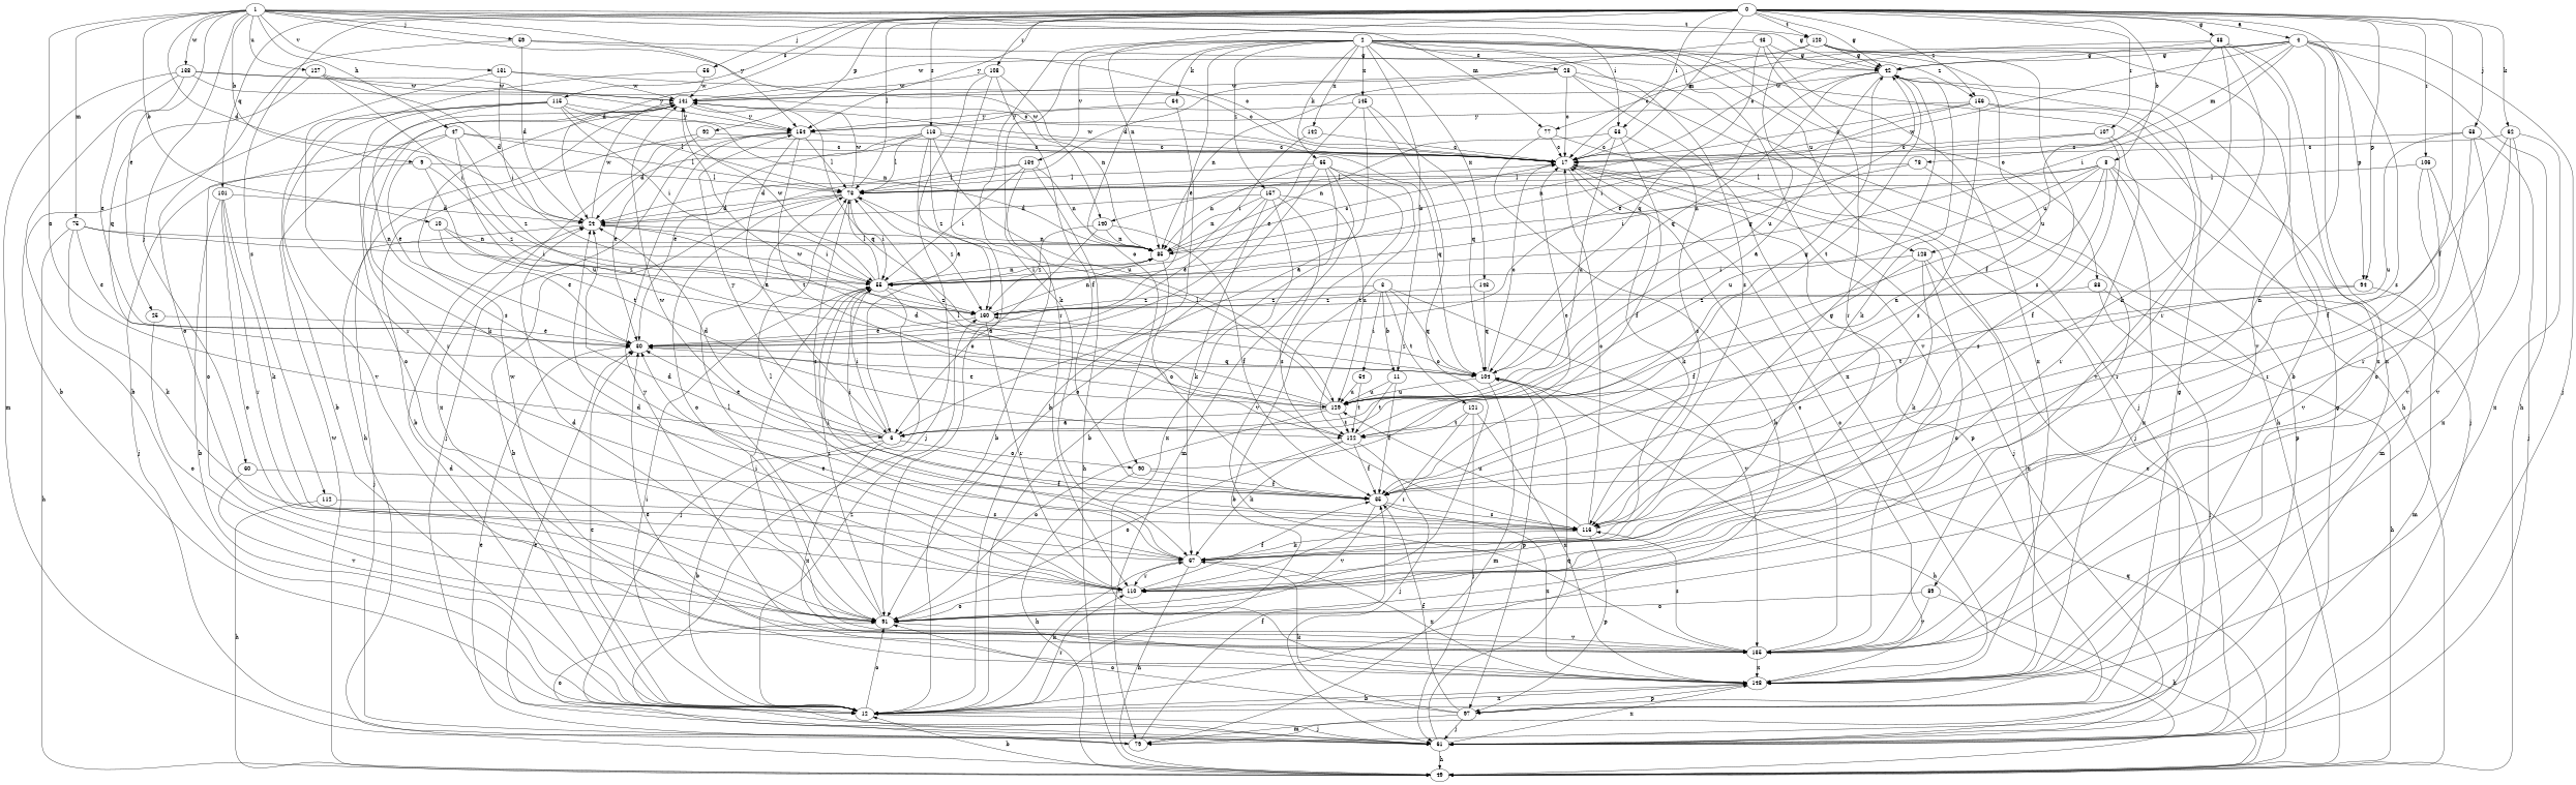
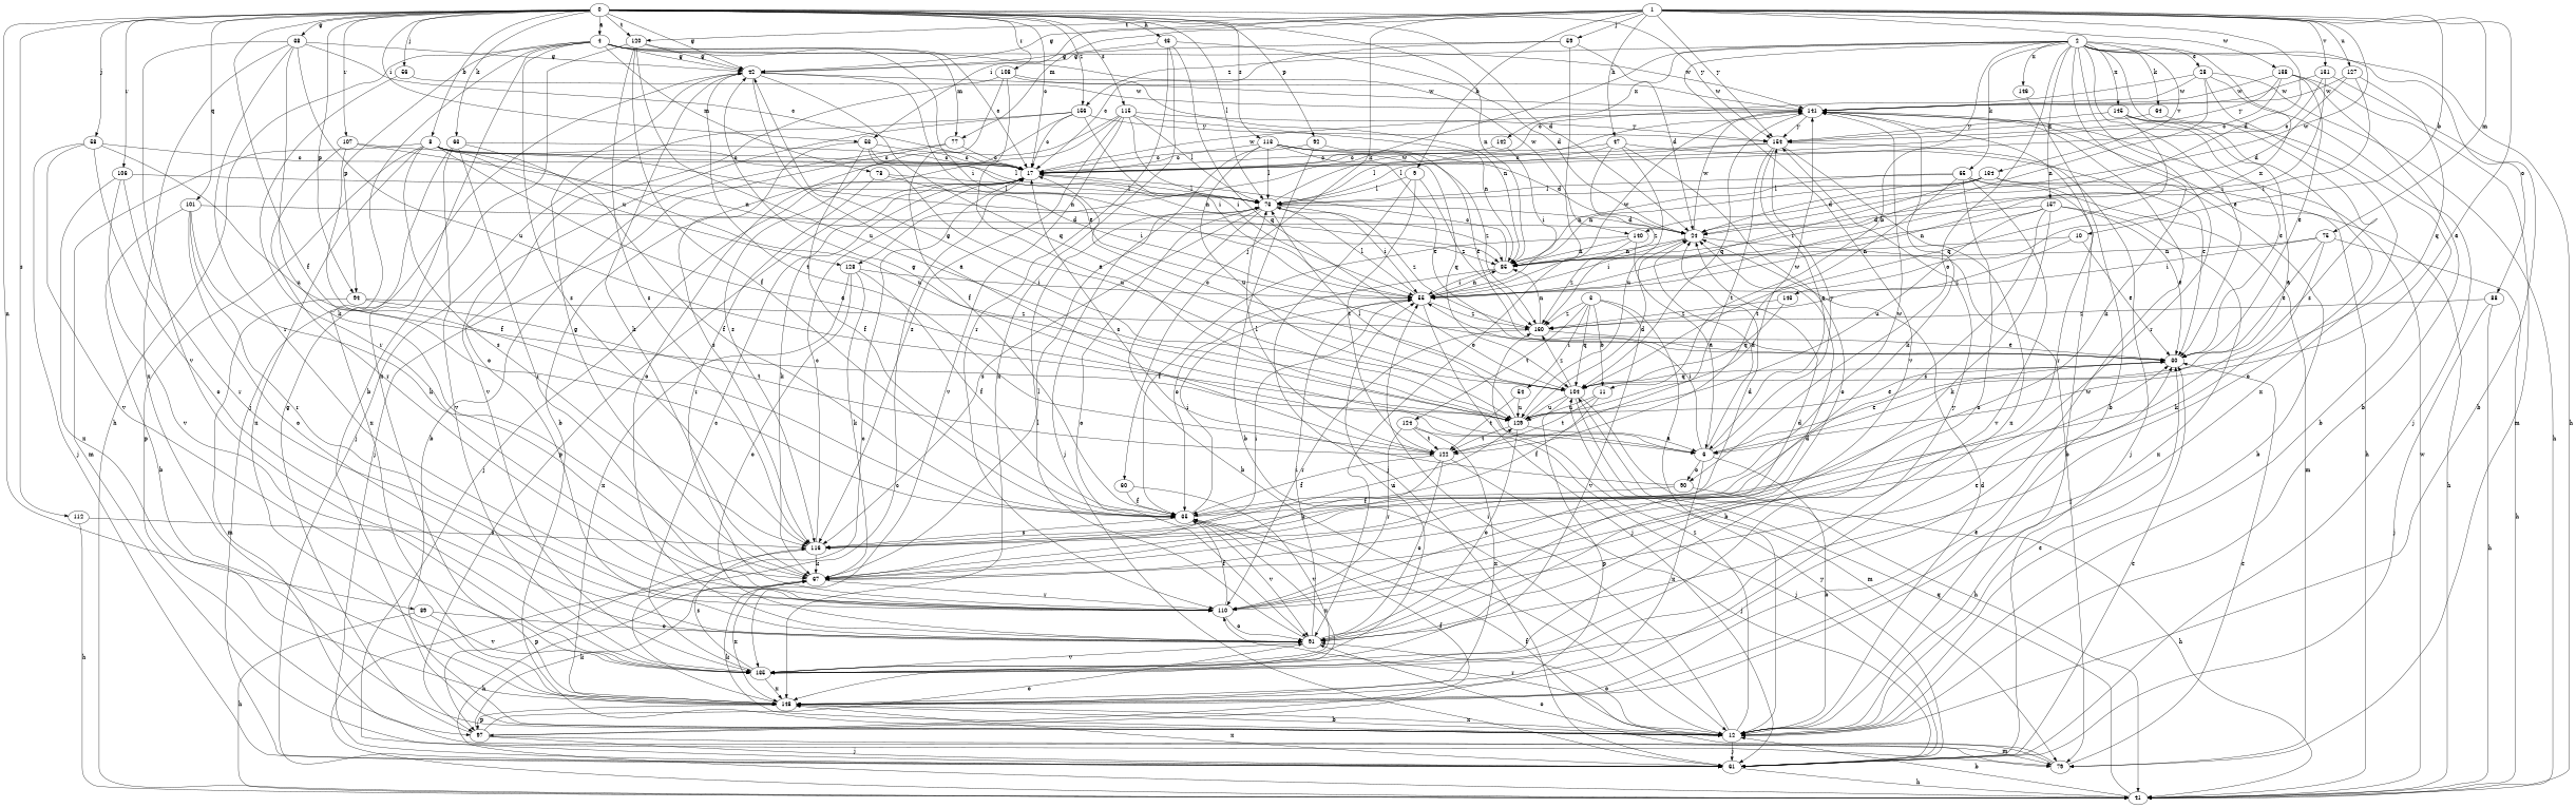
  strict digraph {
    0
    4
    8
    17
    24
    35
    38
    42
    43
    53
    56
    58
-   63 [label=62]
+   63
    73
    n15 [label=89]
    85
    92
    94
    101
    106
    107
    108
    112
    113
    115
    120
    154
    156
    77
    140
-   49
+   49 [label=41]
    116
    55
    61
    78
    141
    148
    6
    128
    79
    97
    129
    67
    91
    110
    135
    30
    104
    122
    12
    160
    1
    9
    10
-   25
    47
    59
    60
    75
    127
    131
    138
    90
    2
    11
    28
    64
    65
    88
    134
    142
    143
    145
+   146
    157
    3
    54
-   121
+   121 [label=124]
    0 -> 4 [label=a]
    0 -> 8 [label=b]
    0 -> 17 [label=c]
    0 -> 24 [label=d]
    0 -> 35 [label=f]
    0 -> 38 [label=g]
    0 -> 42 [label=g]
+   0 -> 43 [label=h]
    0 -> 53 [label=i]
    0 -> 56 [label=j]
    0 -> 58 [label=j]
    0 -> 63 [label=k]
    0 -> 73 [label=l]
    0 -> n15 [label=n]
    0 -> 85 [label=n]
    0 -> 92 [label=p]
    0 -> 94 [label=p]
    0 -> 101 [label=q]
    0 -> 106 [label=r]
    0 -> 107 [label=r]
    0 -> 108 [label=r]
    0 -> 112 [label=s]
    0 -> 113 [label=s]
    0 -> 115 [label=s]
    0 -> 120 [label=t]
    0 -> 154 [label=y]
    0 -> 156 [label=z]
    4 -> 42 [label=g]
    4 -> 94 [label=p]
    4 -> 77 [label=m]
    4 -> 140 [label=w]
    4 -> 49 [label=h]
    4 -> 116 [label=s]
    4 -> 55 [label=i]
    4 -> 61 [label=j]
    4 -> 78 [label=m]
    4 -> 141 [label=w]
    4 -> 148 [label=x]
+   8 -> 17 [label=c]
    8 -> 73 [label=l]
    8 -> 85 [label=n]
    8 -> 116 [label=s]
    8 -> 148 [label=x]
    8 -> 6 [label=a]
    8 -> 128 [label=u]
    8 -> 79 [label=m]
    8 -> 97 [label=p]
    8 -> 129 [label=u]
    17 -> 73 [label=l]
    17 -> 61 [label=j]
    17 -> 141 [label=w]
    17 -> 97 [label=p]
    17 -> 67 [label=k]
    24 -> 85 [label=n]
    24 -> 55 [label=i]
-   24 -> 61 [label=j]
+   24 -> 79 [label=j]
    24 -> 141 [label=w]
    35 -> 116 [label=s]
    35 -> 55 [label=i]
    35 -> 141 [label=w]
    35 -> 148 [label=x]
    35 -> 91 [label=v]
    38 -> 17 [label=c]
    38 -> 42 [label=g]
    38 -> 148 [label=x]
    38 -> 129 [label=u]
    38 -> 67 [label=k]
    38 -> 110 [label=r]
    38 -> 135 [label=v]
    42 -> 141 [label=w]
    42 -> 6 [label=a]
    42 -> 67 [label=k]
    42 -> 30 [label=e]
    42 -> 104 [label=q]
    42 -> 122 [label=t]
    43 -> 24 [label=d]
    43 -> 42 [label=g]
    43 -> 148 [label=x]
    43 -> 110 [label=r]
    43 -> 104 [label=q]
    53 -> 17 [label=c]
    53 -> 35 [label=f]
    53 -> 85 [label=n]
    53 -> 116 [label=s]
    53 -> 129 [label=u]
    56 -> 141 [label=w]
    56 -> 110 [label=r]
    58 -> 17 [label=c]
    58 -> 61 [label=j]
    58 -> 129 [label=u]
    58 -> 91 [label=o]
    58 -> 135 [label=v]
    63 -> 17 [label=c]
    63 -> 35 [label=f]
    63 -> 148 [label=x]
    63 -> 110 [label=r]
    63 -> 135 [label=v]
    73 -> 24 [label=d]
    73 -> 116 [label=s]
    73 -> 55 [label=i]
    73 -> 141 [label=w]
    73 -> 91 [label=o]
    73 -> 12 [label=b]
    73 -> 160 [label=z]
    n15 -> 49 [label=h]
    n15 -> 91 [label=o]
    n15 -> 135 [label=v]
    85 -> 17 [label=c]
    85 -> 35 [label=o]
    85 -> 55 [label=i]
    92 -> 17 [label=c]
    92 -> 30 [label=e]
    92 -> 12 [label=b]
    94 -> 79 [label=m]
    94 -> 122 [label=t]
    94 -> 160 [label=z]
    101 -> 24 [label=d]
    101 -> 67 [label=k]
    101 -> 91 [label=o]
    101 -> 110 [label=r]
    101 -> 12 [label=b]
    106 -> 73 [label=l]
    106 -> 148 [label=x]
    106 -> 110 [label=r]
    106 -> 135 [label=v]
    107 -> 17 [label=c]
    107 -> 35 [label=f]
    107 -> 85 [label=n]
    107 -> 110 [label=r]
    108 -> 35 [label=f]
    108 -> 85 [label=n]
    108 -> 141 [label=w]
    108 -> 6 [label=a]
    108 -> 91 [label=o]
    112 -> 49 [label=h]
    112 -> 116 [label=s]
    113 -> 17 [label=c]
    113 -> 24 [label=d]
    113 -> 73 [label=l]
    113 -> 61 [label=j]
    113 -> 129 [label=u]
    113 -> 30 [label=e]
    113 -> 104 [label=q]
    113 -> 160 [label=z]
    115 -> 73 [label=l]
    115 -> 85 [label=n]
    115 -> 154 [label=y]
    115 -> 116 [label=s]
    115 -> 55 [label=i]
    115 -> 91 [label=o]
    115 -> 135 [label=v]
    115 -> 12 [label=b]
    120 -> 17 [label=c]
    120 -> 35 [label=f]
    120 -> 42 [label=g]
    120 -> 116 [label=s]
    120 -> 129 [label=u]
    120 -> 12 [label=b]
    154 -> 17 [label=c]
    154 -> 73 [label=l]
    154 -> 61 [label=j]
    154 -> 148 [label=x]
    154 -> 6 [label=a]
    154 -> 122 [label=t]
    156 -> 17 [label=c]
    156 -> 154 [label=y]
    156 -> 116 [label=s]
    156 -> 55 [label=i]
    156 -> 61 [label=j]
    156 -> 135 [label=v]
    77 -> 17 [label=c]
    77 -> 61 [label=j]
    77 -> 12 [label=b]
    140 -> 35 [label=f]
    140 -> 85 [label=n]
    140 -> 6 [label=a]
    140 -> 160 [label=z]
    49 -> 17 [label=c]
    49 -> 141 [label=w]
    49 -> 104 [label=q]
    49 -> 12 [label=b]
    116 -> 17 [label=c]
    116 -> 24 [label=d]
    116 -> 97 [label=p]
    116 -> 129 [label=u]
    116 -> 67 [label=k]
    55 -> 73 [label=l]
    55 -> 85 [label=n]
    55 -> 61 [label=j]
    55 -> 141 [label=w]
    55 -> 160 [label=z]
-   61 -> 42 [label=g]
    61 -> 49 [label=h]
    61 -> 148 [label=x]
    61 -> 30 [label=e]
-   61 -> 104 [label=q]
+   61 -> 104 [label=y]
    78 -> 73 [label=l]
    78 -> 55 [label=i]
    78 -> 110 [label=r]
    141 -> 154 [label=y]
    141 -> 49 [label=h]
    141 -> 67 [label=k]
    141 -> 110 [label=r]
    141 -> 104 [label=q]
    148 -> 17 [label=c]
    148 -> 97 [label=p]
    148 -> 30 [label=e]
    148 -> 12 [label=b]
    6 -> 24 [label=d]
    6 -> 154 [label=y]
    6 -> 55 [label=i]
    6 -> 148 [label=x]
    6 -> 30 [label=e]
    6 -> 12 [label=b]
    6 -> 90 [label=o]
    128 -> 35 [label=f]
    128 -> 55 [label=i]
    128 -> 148 [label=x]
    128 -> 67 [label=k]
    128 -> 91 [label=o]
    79 -> 35 [label=f]
    79 -> 91 [label=o]
    79 -> 30 [label=e]
    97 -> 35 [label=f]
    97 -> 42 [label=g]
    97 -> 61 [label=j]
    97 -> 79 [label=m]
    97 -> 67 [label=k]
    97 -> 91 [label=o]
    129 -> 24 [label=d]
    129 -> 73 [label=l]
    129 -> 141 [label=w]
    129 -> 6 [label=a]
    129 -> 91 [label=o]
    129 -> 30 [label=e]
    129 -> 122 [label=t]
    67 -> 42 [label=g]
    67 -> 73 [label=l]
    67 -> 49 [label=h]
    67 -> 55 [label=i]
    67 -> 148 [label=x]
    67 -> 110 [label=r]
    91 -> 24 [label=d]
    91 -> 73 [label=l]
    91 -> 55 [label=i]
    91 -> 135 [label=v]
    110 -> 24 [label=d]
    110 -> 35 [label=f]
    110 -> 91 [label=o]
    110 -> 30 [label=e]
    135 -> 17 [label=c]
    135 -> 154 [label=y]
    135 -> 116 [label=s]
    135 -> 55 [label=i]
    135 -> 141 [label=w]
    135 -> 148 [label=x]
    30 -> 104 [label=q]
    104 -> 17 [label=c]
    104 -> 42 [label=g]
    104 -> 49 [label=h]
    104 -> 79 [label=m]
    104 -> 97 [label=p]
    104 -> 129 [label=u]
    104 -> 160 [label=z]
    122 -> 35 [label=f]
    122 -> 42 [label=g]
    122 -> 73 [label=l]
    122 -> 61 [label=j]
    122 -> 67 [label=k]
    122 -> 91 [label=o]
    12 -> 24 [label=d]
    12 -> 55 [label=i]
    12 -> 61 [label=j]
    12 -> 148 [label=x]
    12 -> 67 [label=k]
    12 -> 91 [label=o]
    12 -> 110 [label=r]
    12 -> 30 [label=e]
    12 -> 160 [label=z]
    160 -> 85 [label=n]
    160 -> 110 [label=r]
    160 -> 30 [label=e]
    1 -> 24 [label=d]
    1 -> 42 [label=g]
    1 -> 53 [label=i]
    1 -> 120 [label=t]
    1 -> 154 [label=y]
    1 -> 77 [label=m]
    1 -> 140 [label=w]
    1 -> 6 [label=a]
    1 -> 9 [label=b]
    1 -> 10 [label=b]
-   1 -> 25 [label=e]
    1 -> 47 [label=h]
    1 -> 59 [label=j]
    1 -> 60 [label=j]
    1 -> 75 [label=m]
    1 -> 127 [label=u]
    1 -> 131 [label=v]
    1 -> 138 [label=w]
    9 -> 73 [label=l]
    9 -> 61 [label=j]
    9 -> 122 [label=t]
    9 -> 160 [label=z]
    10 -> 85 [label=n]
    10 -> 30 [label=e]
    10 -> 160 [label=z]
-   25 -> 91 [label=o]
-   25 -> 30 [label=e]
    47 -> 17 [label=c]
    47 -> 73 [label=l]
    47 -> 129 [label=u]
    47 -> 91 [label=o]
    47 -> 30 [label=e]
    47 -> 160 [label=z]
    59 -> 17 [label=c]
    59 -> 24 [label=d]
    59 -> 42 [label=g]
    59 -> 91 [label=o]
    60 -> 35 [label=f]
    60 -> 135 [label=v]
    75 -> 85 [label=n]
    75 -> 49 [label=h]
    75 -> 55 [label=i]
    75 -> 67 [label=k]
    75 -> 30 [label=e]
    127 -> 24 [label=d]
    127 -> 55 [label=i]
    127 -> 141 [label=w]
    127 -> 104 [label=q]
    131 -> 17 [label=c]
    131 -> 55 [label=i]
    131 -> 141 [label=w]
    131 -> 12 [label=b]
    138 -> 17 [label=c]
    138 -> 154 [label=y]
    138 -> 141 [label=w]
    138 -> 79 [label=m]
    138 -> 30 [label=e]
    138 -> 12 [label=b]
    90 -> 17 [label=c]
    90 -> 35 [label=f]
    90 -> 49 [label=h]
    2 -> 156 [label=z]
    2 -> 49 [label=h]
    2 -> 116 [label=s]
-   2 -> 128 [label=u]
+   2 -> 128 [label=k]
    2 -> 67 [label=k]
    2 -> 110 [label=r]
    2 -> 135 [label=v]
    2 -> 30 [label=e]
    2 -> 90 [label=o]
    2 -> 11 [label=b]
    2 -> 28 [label=e]
    2 -> 64 [label=k]
    2 -> 65 [label=k]
    2 -> 88 [label=o]
    2 -> 134 [label=v]
    2 -> 142 [label=x]
    2 -> 143 [label=x]
    2 -> 145 [label=x]
+   2 -> 146 [label=x]
    2 -> 157 [label=z]
    11 -> 35 [label=f]
    11 -> 129 [label=u]
    11 -> 122 [label=t]
    28 -> 17 [label=c]
    28 -> 85 [label=n]
    28 -> 49 [label=h]
    28 -> 61 [label=j]
    28 -> 141 [label=w]
    28 -> 148 [label=x]
    64 -> 154 [label=y]
    64 -> 12 [label=b]
    65 -> 73 [label=l]
    65 -> 85 [label=n]
    65 -> 79 [label=m]
    65 -> 91 [label=o]
    65 -> 135 [label=v]
    65 -> 122 [label=t]
    65 -> 12 [label=b]
    88 -> 49 [label=h]
    88 -> 61 [label=j]
    88 -> 160 [label=z]
    134 -> 24 [label=d]
    134 -> 73 [label=l]
    134 -> 85 [label=n]
    134 -> 49 [label=h]
    134 -> 55 [label=i]
    134 -> 12 [label=b]
    142 -> 17 [label=c]
    142 -> 55 [label=i]
    143 -> 104 [label=q]
    143 -> 160 [label=z]
    145 -> 154 [label=y]
    145 -> 6 [label=a]
    145 -> 91 [label=o]
    145 -> 30 [label=e]
    145 -> 104 [label=q]
+   146 -> 12 [label=b]
    157 -> 24 [label=d]
    157 -> 85 [label=n]
    157 -> 116 [label=s]
    157 -> 148 [label=x]
    157 -> 129 [label=u]
    157 -> 67 [label=k]
    157 -> 30 [label=e]
    3 -> 135 [label=v]
    3 -> 104 [label=q]
    3 -> 12 [label=b]
    3 -> 160 [label=z]
    3 -> 11 [label=b]
    3 -> 54 [label=i]
    3 -> 121 [label=t]
    54 -> 129 [label=u]
    54 -> 122 [label=t]
    121 -> 61 [label=j]
    121 -> 148 [label=x]
    121 -> 110 [label=r]
    121 -> 122 [label=t]
  }
